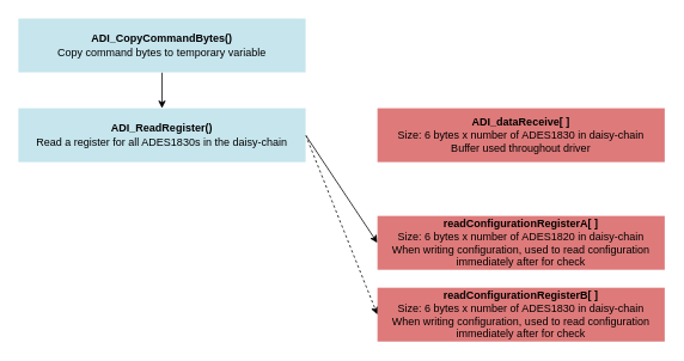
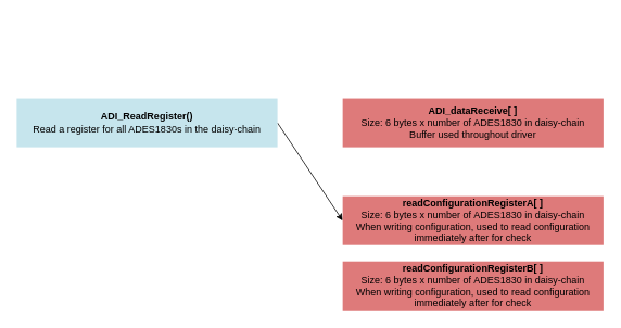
  <mxCell id="0" />
  <mxCell id="1" parent="0" />
  <mxCell id="2" style="rounded=0;orthogonalLoop=1;jettySize=auto;html=1;entryX=0;entryY=0.5;entryDx=0;entryDy=0;exitX=1;exitY=0.5;exitDx=0;exitDy=0;dashed=0;" parent="1" source="9" target="4" edge="1"><mxGeometry relative="1" as="geometry" /></mxCell>
- <mxCell id="3" style="rounded=0;orthogonalLoop=1;jettySize=auto;html=1;entryX=0;entryY=0.5;entryDx=0;entryDy=0;exitX=1;exitY=0.5;exitDx=0;exitDy=0;dashed=1;" parent="1" source="9" target="5" edge="1"><mxGeometry relative="1" as="geometry" /></mxCell>
- <mxCell id="4" value="&lt;b&gt;readConfigurationRegisterA[ ]&lt;/b&gt;&lt;br&gt;Size: 6 bytes x number of ADES1820&amp;nbsp;in daisy-chain&lt;br&gt;When writing configuration, used to read configuration immediately after for check" style="rounded=0;whiteSpace=wrap;html=1;fillColor=#de7a7a;strokeColor=none;" parent="1" vertex="1"><mxGeometry x="420" y="240" width="320" height="60" as="geometry" /></mxCell>
+ <mxCell id="4" value="&lt;b&gt;readConfigurationRegisterA[ ]&lt;/b&gt;&lt;br&gt;Size: 6 bytes x number of ADES1830&amp;nbsp;in daisy-chain&lt;br&gt;When writing configuration, used to read configuration immediately after for check" style="rounded=0;whiteSpace=wrap;html=1;fillColor=#de7a7a;strokeColor=none;" parent="1" vertex="1"><mxGeometry x="420" y="240" width="320" height="60" as="geometry" /></mxCell>
  <mxCell id="5" value="&lt;b&gt;readConfigurationRegisterB[ ]&lt;/b&gt;&lt;br&gt;Size: 6 bytes x number of ADES1830&amp;nbsp;in daisy-chain&lt;br&gt;When writing configuration, used to read configuration immediately after for check" style="rounded=0;whiteSpace=wrap;html=1;fillColor=#de7a7a;strokeColor=none;" parent="1" vertex="1"><mxGeometry x="420" y="320" width="320" height="60" as="geometry" /></mxCell>
  <mxCell id="6" value="&lt;b&gt;ADI_dataReceive[ ]&lt;/b&gt;&lt;br&gt;Size: 6 bytes x number of ADES1830&amp;nbsp;in daisy-chain&lt;br&gt;Buffer used throughout driver" style="rounded=0;whiteSpace=wrap;html=1;fillColor=#de7a7a;strokeColor=none;" parent="1" vertex="1"><mxGeometry x="420" y="120" width="320" height="60" as="geometry" /></mxCell>
- <mxCell id="7" style="edgeStyle=orthogonalEdgeStyle;rounded=0;orthogonalLoop=1;jettySize=auto;html=1;" parent="1" source="8" target="9" edge="1"><mxGeometry relative="1" as="geometry" /></mxCell>
- <mxCell id="8" value="&lt;b&gt;ADI_CopyCommandBytes()&lt;br&gt;&lt;/b&gt;Copy command bytes to temporary variable" style="rounded=0;whiteSpace=wrap;html=1;fillColor=#c6e5ed;strokeColor=none;" parent="1" vertex="1"><mxGeometry x="20" y="20" width="320" height="60" as="geometry" /></mxCell>
  <mxCell id="9" value="&lt;b&gt;ADI_ReadRegister()&lt;/b&gt;&lt;br&gt;Read a register for all ADES1830s in the daisy-chain" style="rounded=0;whiteSpace=wrap;html=1;fillColor=#c6e5ed;strokeColor=none;" parent="1" vertex="1"><mxGeometry x="20" y="120" width="320" height="60" as="geometry" /></mxCell>
